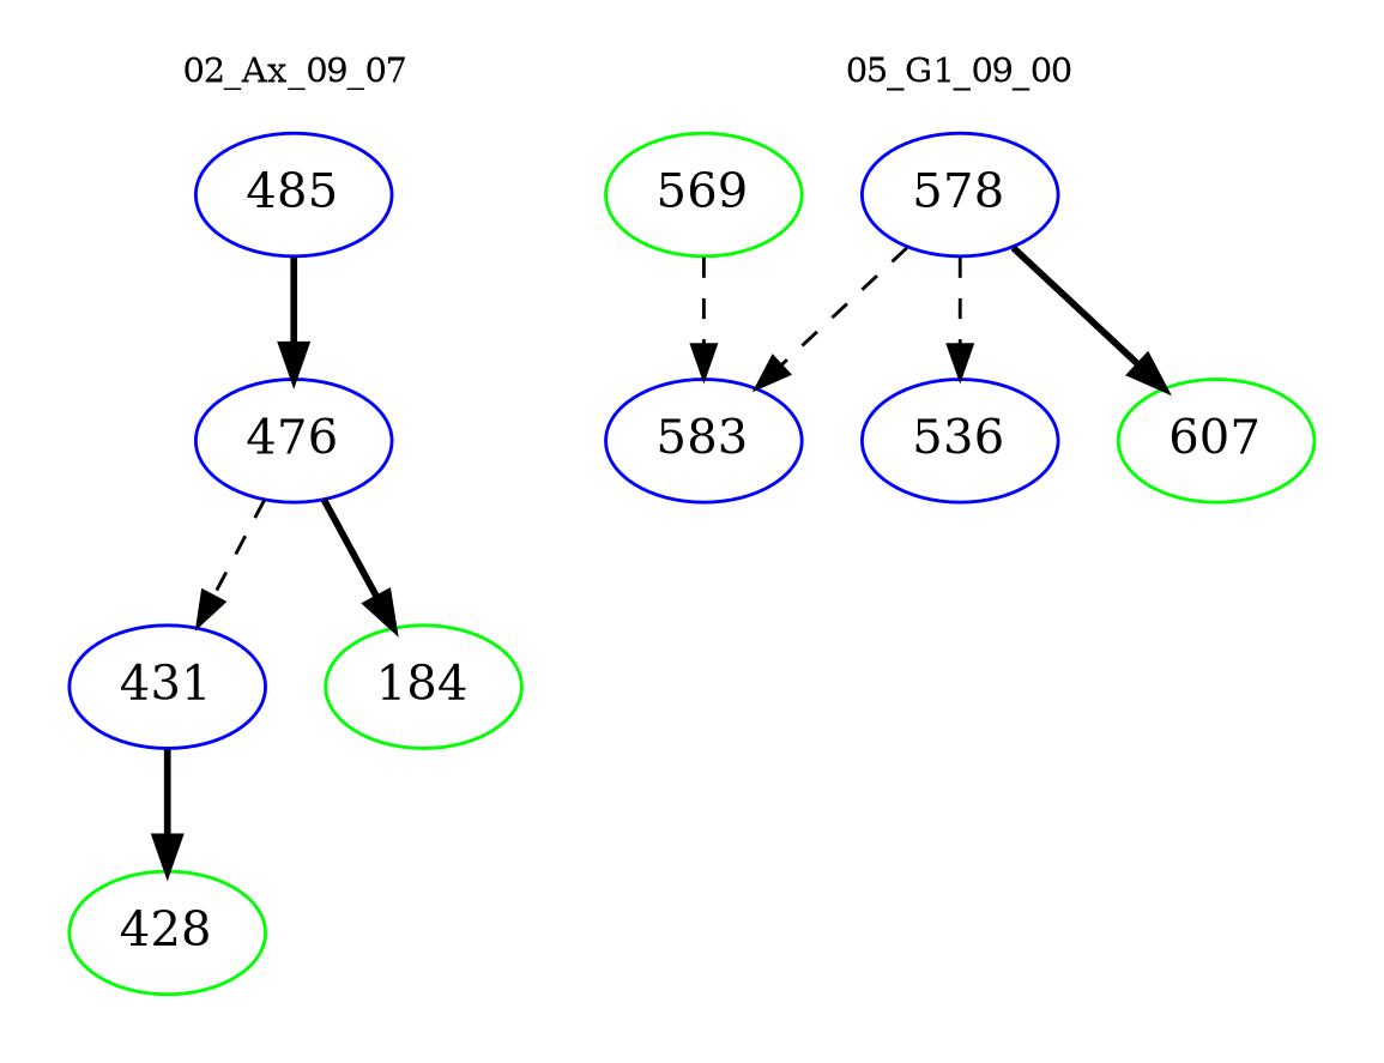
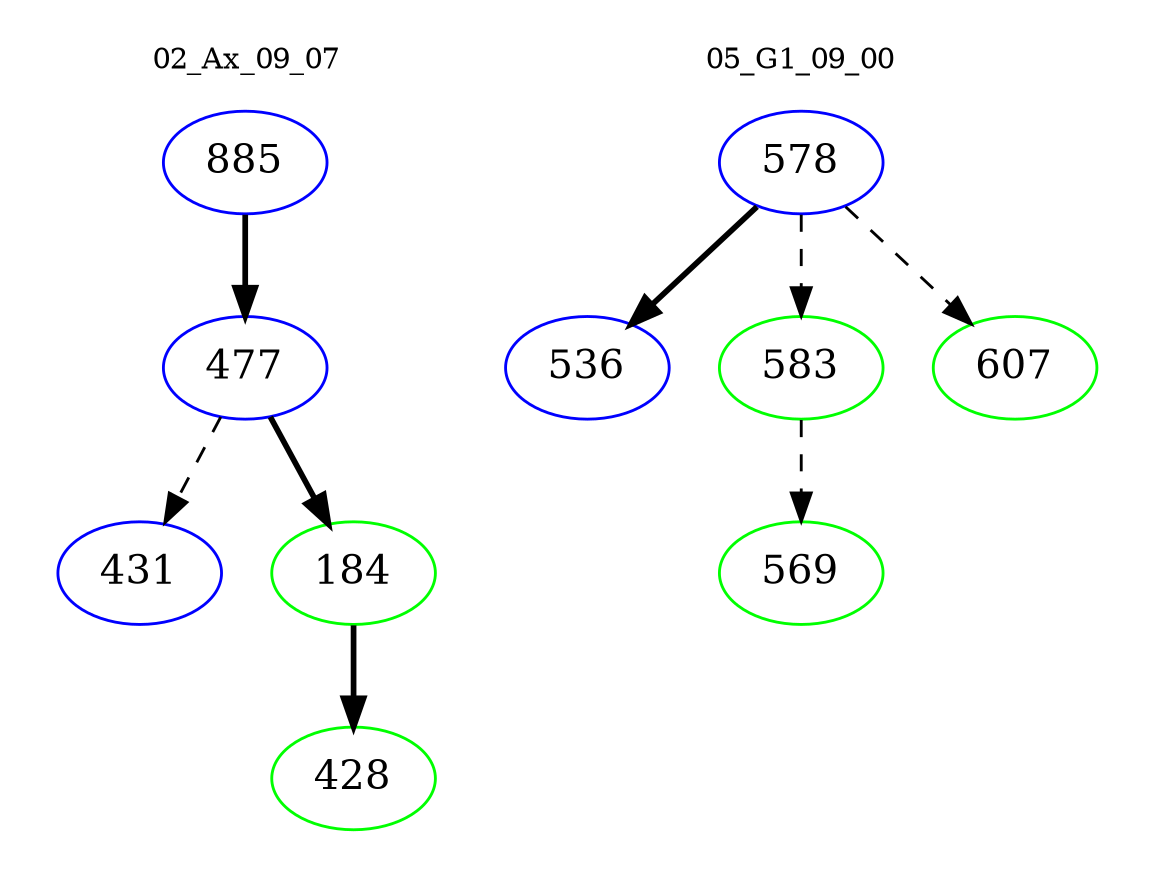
  digraph {
    node [color=blue]
    edge [color=black style=bold]
-   n1 [label=476]
+   n1 [label=477]
    n2 [label=431]
-   n3 [label=485]
+   n3 [label=885]
    n4 [color=green label=184]
    n5 [color=green label=428]
    n6 [label=578]
    n7 [label=536]
-   n8 [label=583]
+   n8 [color=green label=583]
    n9 [color=green label=607]
    n10 [color=green label=569]
    subgraph cluster_1 {
      color=white
      fontsize=10
      label="02_Ax_09_07"
      n1
      n2
      n3
      n4
      n5
    }
    subgraph cluster_2 {
      color=white
      fontsize=10
      label="05_G1_09_00"
      n6
      n7
      n8
      n9
      n10
    }
    n1 -> n2 [style=dashed]
    n1 -> n4
-   n2 -> n5
+   n4 -> n5
    n3 -> n1
-   n6 -> n7 [style=dashed]
+   n6 -> n7
    n6 -> n8 [style=dashed]
-   n6 -> n9
-   n10 -> n8 [style=dashed]
+   n6 -> n9 [style=dashed]
+   n8 -> n10 [style=dashed]
  }
